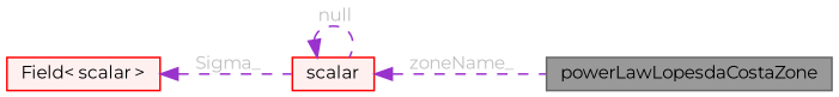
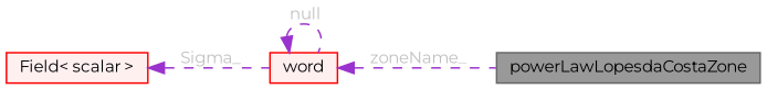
  digraph {
    fontname=Montserrat
    rankdir=LR
    node [color=red fillcolor="#FFF0F0" fontname=Montserrat fontsize=10 shape=box style=filled]
    edge [color=darkorchid3 dir=back fontcolor=grey fontname=Montserrat fontsize=10 labelfontname=Helvetica labelfontsize=10 style=dashed]
    n1 [color=gray40 fillcolor=grey60 fontcolor=black height=0.2 label=powerLawLopesdaCostaZone width=0.4]
-   n2 [height=0.2 label=scalar width=0.4]
+   n2 [height=0.2 label=word width=0.4]
    n3 [height=0.2 label="Field\< scalar \>" width=0.4]
    n2 -> n1 [label=" zoneName_"]
    n2 -> n2 [label=" null"]
    n3 -> n2 [label=" Sigma_"]
  }
